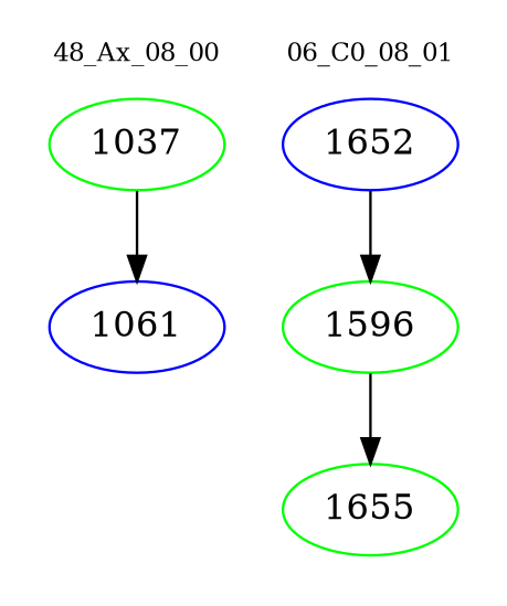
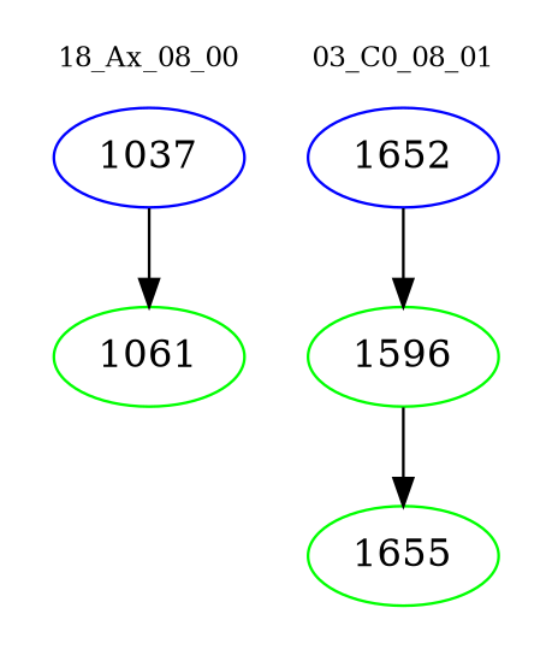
  digraph {
    node [color=green]
    edge [color=black]
-   n1 [label=1037]
-   n2 [color=blue label=1061]
+   n1 [color=blue label=1037]
+   n2 [label=1061]
    n3 [color=blue label=1652]
    n4 [label=1596]
    n5 [label=1655]
    subgraph cluster_1 {
      color=white
      fontsize=10
-     label="48_Ax_08_00"
+     label="18_Ax_08_00"
      n1
      n2
    }
    subgraph cluster_2 {
      color=white
      fontsize=10
-     label="06_C0_08_01"
+     label="03_C0_08_01"
      n3
      n4
      n5
    }
    n1 -> n2
    n3 -> n4
    n4 -> n5
  }
